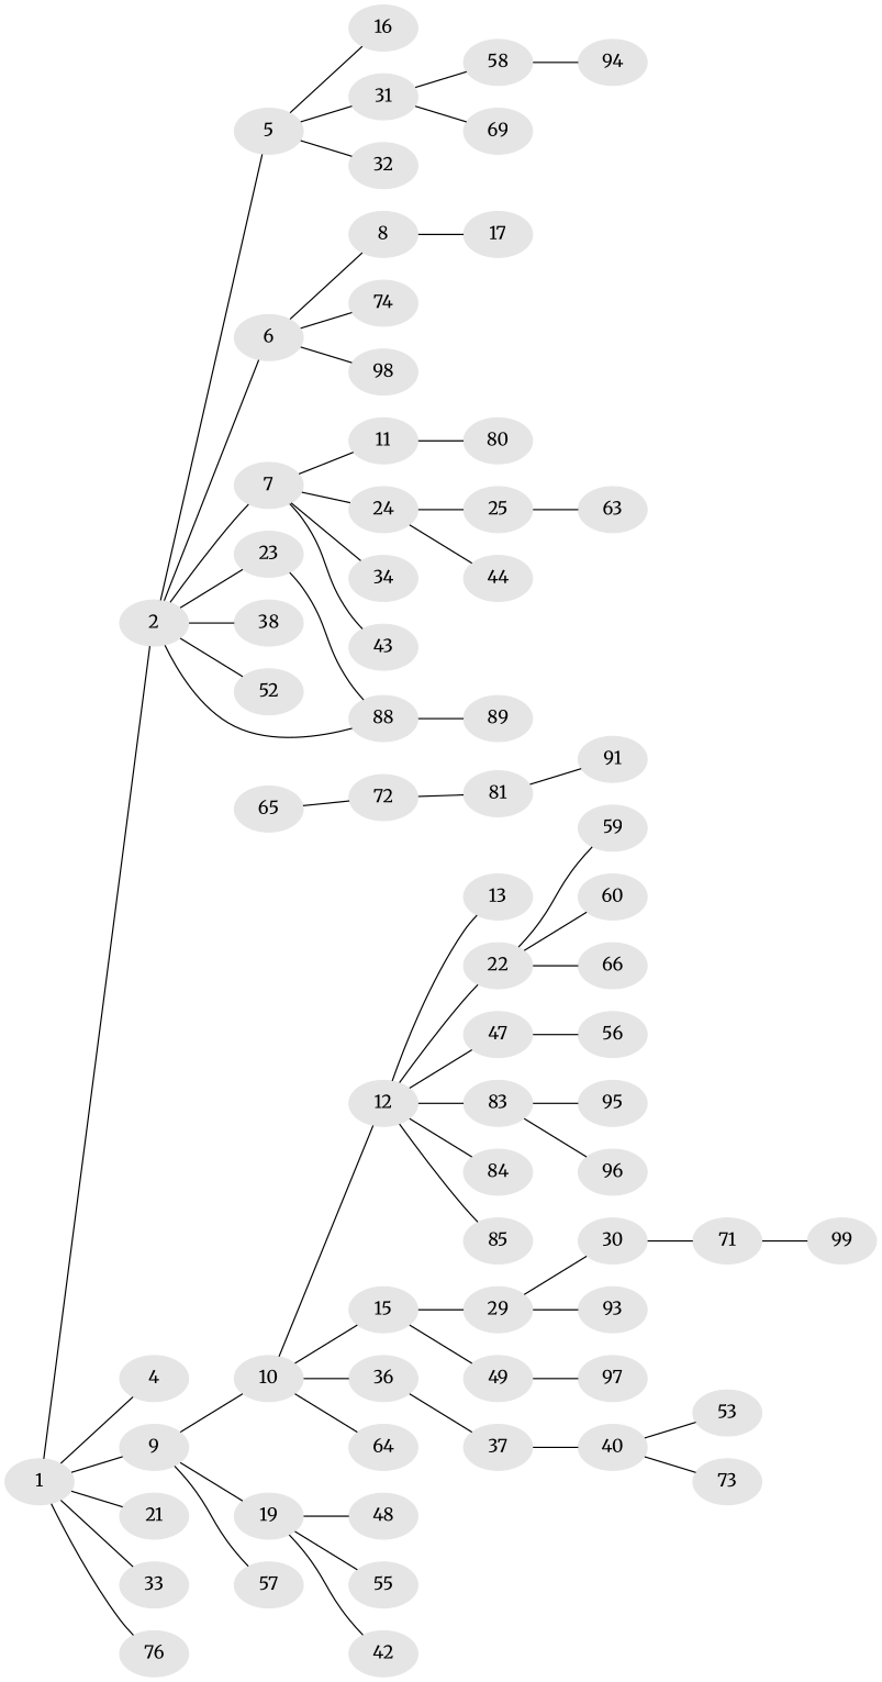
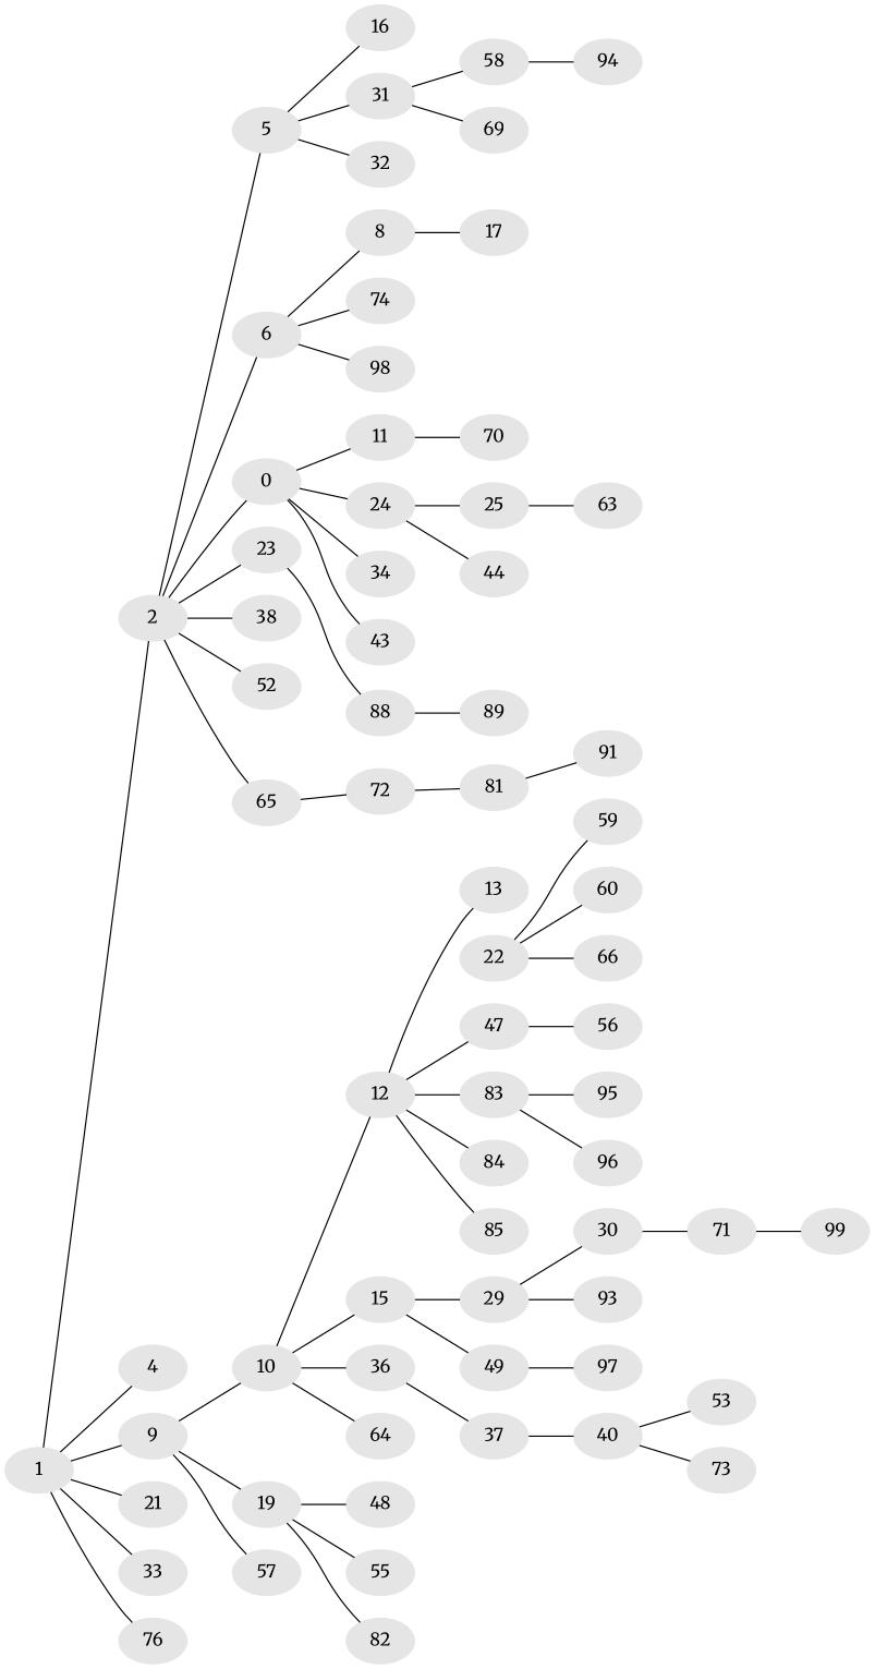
  graph {
    fontname=Merriweather
    rankdir=LR
    node [color=gray90 fontname=Merriweather style=filled]
    edge [fontname=Merriweather]
    1 [super="+14"]
    2 [super="+3"]
    4 [super="+68"]
    9
    21 [super="+62"]
    33
    76
    5 [super="+27"]
    6 [super="+28"]
-   7 [super="+20"]
+   7 [super="+20" label=0]
    23
    38 [super="+79"]
    52
    65 [super="+101"]
    10 [super="+18"]
    19 [super="+39"]
    57 [super="+67"]
    16
    31 [super="+54"]
    32
    8
    74 [super="+77"]
    98
    11 [super="+47"]
    24 [super="+51"]
    34
    43
    88
    72 [super="+90"]
    58 [super="+61"]
    69
    17 [super="+102"]
-   80
+   80 [label=70]
    25 [super="+41"]
    44
    12 [super="+26"]
    15 [super="+35"]
    36
    64
    48
    55 [super="+78"]
-   82 [label=42]
+   82
    13
    22 [super="+42"]
    n45 [label=47 super="+70"]
    83 [super="+92"]
    84
    85
    29 [super="+45"]
    49 [super="+50"]
    37 [super="+75"]
    59
    60
    66
    56
    95
    96
    30 [super="+87"]
    93
    97
    89
    63
    71
    99
    94
    40 [super="+100"]
    53
    73
    81 [super="+86"]
    91
    1 -- 2
    1 -- 4
    1 -- 9
    1 -- 21
    1 -- 33
    1 -- 76
    2 -- 5
    2 -- 6
    2 -- 7
    2 -- 23
    2 -- 38
    2 -- 52
-   2 -- 88
+   2 -- 65
    9 -- 10
    9 -- 19
    9 -- 57
    5 -- 16
    5 -- 31
    5 -- 32
    6 -- 8
    6 -- 74
    6 -- 98
    7 -- 11
    7 -- 24
    7 -- 34
    7 -- 43
    23 -- 88
    65 -- 72
    10 -- 12
    10 -- 15
    10 -- 36
    10 -- 64
    19 -- 48
    19 -- 55
    19 -- 82
    31 -- 58
    31 -- 69
    8 -- 17
    11 -- 80
    24 -- 25
    24 -- 44
    88 -- 89
    72 -- 81
    58 -- 94
    25 -- 63
    12 -- 13
-   12 -- 22
    12 -- n45
    12 -- 83
    12 -- 84
    12 -- 85
    15 -- 29
    15 -- 49
    36 -- 37
    22 -- 59
    22 -- 60
    22 -- 66
    n45 -- 56
    83 -- 95
    83 -- 96
    29 -- 30
    29 -- 93
    49 -- 97
    37 -- 40
    30 -- 71
    71 -- 99
    40 -- 53
    40 -- 73
    81 -- 91
  }
